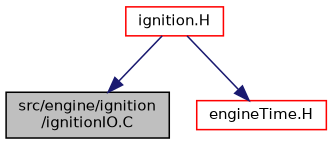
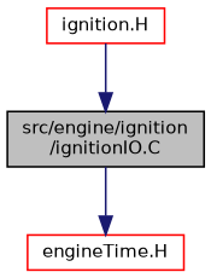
  digraph {
    fontname="DejaVu Sans"
    node [color=red fontname="DejaVu Sans" fontsize=10 shape=record]
    edge [color=midnightblue fontname="DejaVu Sans" fontsize=10 labelfontname=FreeSans labelfontsize=10 style=solid]
    n1 [color=black fillcolor=grey75 fontcolor=black height=0.2 label="src/engine/ignition\l/ignitionIO.C" style=filled width=0.4]
    n2 [height=0.2 label="engineTime.H" width=0.4]
    n3 [height=0.2 label="ignition.H" width=0.4]
-   n3 -> n2
+   n1 -> n2
    n3 -> n1
  }
